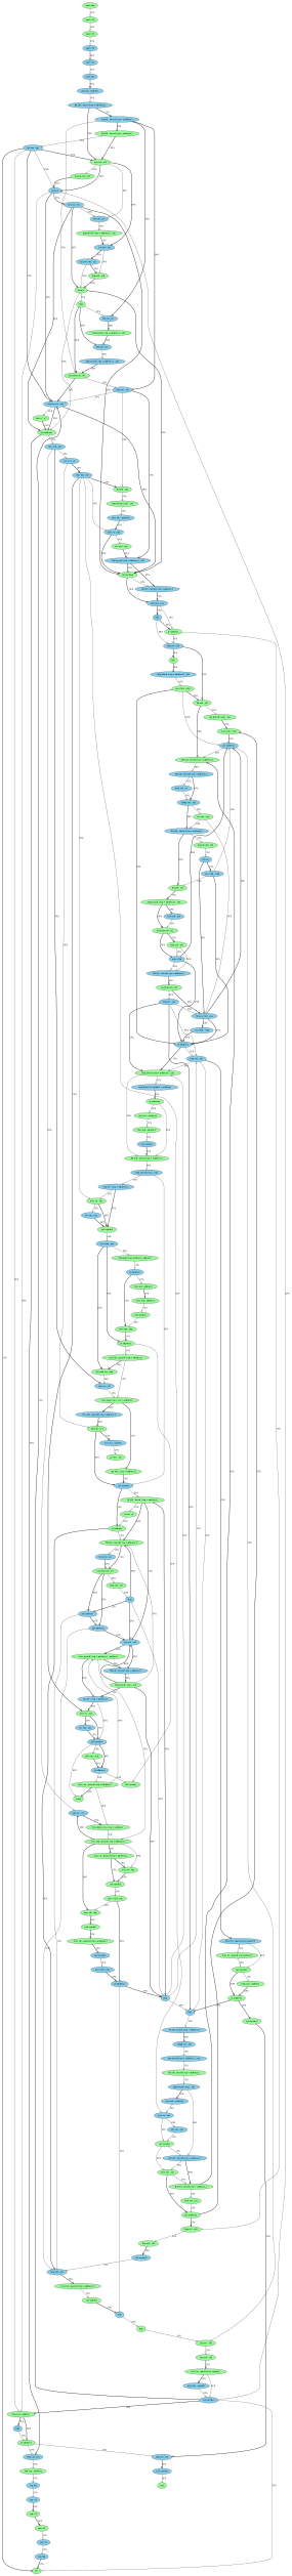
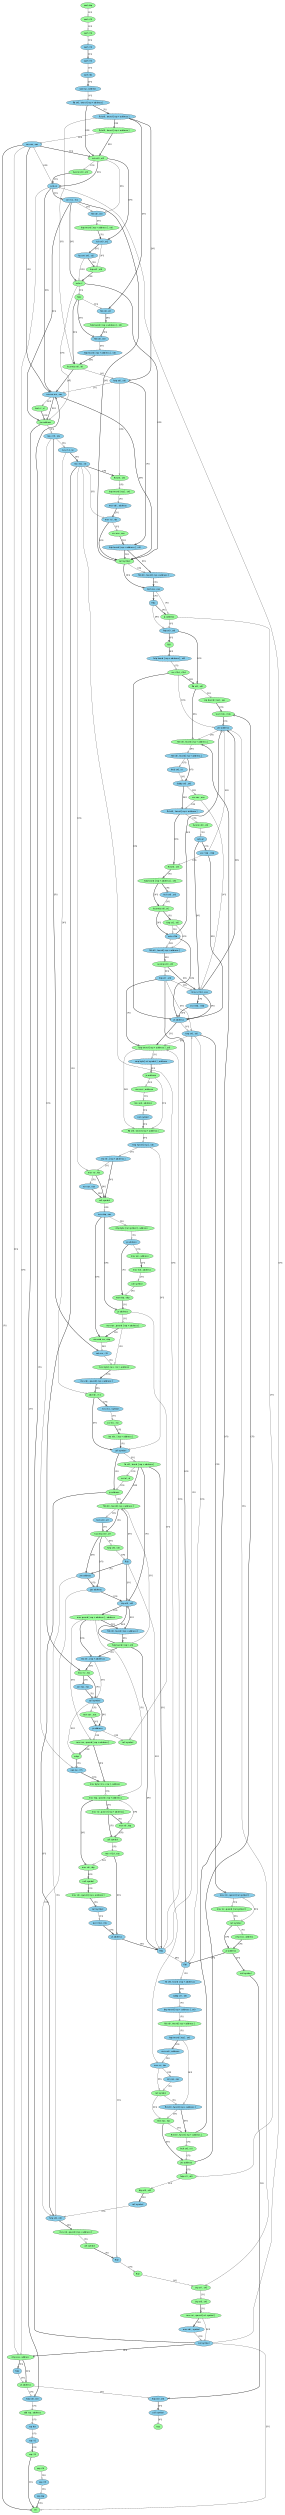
  digraph {
    fontname=Roboto
    node [fillcolor=palegreen fontname=Roboto style=filled]
    edge [arrowhead=onormal fontname=Roboto style=bold]
    n1 [label="push rbp"]
    n2 [label="push r15"]
    n3 [label="push r14"]
    n4 [fillcolor=skyblue label="push r13"]
    n5 [fillcolor=skyblue label="push r12"]
    n6 [fillcolor=skyblue label="push rbx"]
    n7 [fillcolor=skyblue label="sub rsp , address"]
    n8 [fillcolor=skyblue label="fld st0 , tword [ rsp + address ]"]
    n9 [fillcolor=skyblue label="fld st0 , tword [ rsp + address ]"]
    n10 [label="fxch st0 , st2"]
    n11 [label="fld st0 , tword [ rsp + address ]"]
    n12 [fillcolor=skyblue label="fld st0 , st1"]
    n13 [label="fucomip st0 , st1"]
    n14 [fillcolor=skyblue label="fstp st0 , st0"]
    n15 [fillcolor=skyblue label="seta al"]
    n16 [label="fucomi st0 , st2"]
    n17 [fillcolor=skyblue label="fld st0 , st0"]
    n18 [fillcolor=skyblue label="fxch st0 , st2"]
    n19 [fillcolor=skyblue label="xor eax , eax"]
    n20 [label="fstp tword [ rsp + address ] , st0"]
    n21 [fillcolor=skyblue label="cmova ecx , eax"]
    n22 [label="fld st0 , st0"]
    n23 [fillcolor=skyblue label="fstp tword [ rsp + address ] , st0"]
    n24 [label=retn]
    n25 [label="cmp eax , address"]
    n26 [fillcolor=skyblue label="xor ecx , ecx"]
    n27 [label="jne address"]
    n28 [label="call symbol"]
    n29 [label="test cl , cl"]
    n30 [fillcolor=skyblue label=fldz]
    n31 [label="je address"]
    n32 [label="fstp tword [ rsp + address ] , st0"]
    n33 [fillcolor=skyblue label="fucomi st0 , st2"]
    n34 [label="fstp st2 , st0"]
    n35 [label="seta cl"]
    n36 [label=fldz]
    n37 [fillcolor=skyblue label="fstp st0 , st0"]
    n38 [fillcolor=skyblue label="mov r15 , rdx"]
    n39 [fillcolor=skyblue label="fld st0 , tword [ rsp + address ]"]
    n40 [fillcolor=skyblue label="test eax , eax"]
    n41 [fillcolor=skyblue label="fld st0 , st0"]
    n42 [fillcolor=skyblue label="fstp tword [ rsp + address ] , st0"]
    n43 [label="fstp tword [ rsp ] , st0"]
    n44 [label="add rsp , address"]
    n45 [fillcolor=skyblue label="mov r14 , rsi"]
    n46 [fillcolor=skyblue label="sub rcx , r15"]
    n47 [fillcolor=skyblue label="sub rax , r15"]
    n48 [fillcolor=skyblue label="pop rbx"]
    n49 [fillcolor=skyblue label="mov rbx , rdi"]
    n50 [label="add rdi , r14"]
    n51 [label="mov byte [ rax + rcx ] , address"]
    n52 [label="mov byte [ rcx + rax ] , address"]
    n53 [fillcolor=skyblue label="pop r12"]
    n54 [label="pop r13"]
    n55 [label="pop r14"]
    n56 [fillcolor=skyblue label="pop r15"]
    n57 [fillcolor=skyblue label="pop rbp"]
    n58 [fillcolor=skyblue label="mov rsi , rbx"]
    n59 [fillcolor=skyblue label="mov rsi , rbx"]
    n60 [label="mov rsi , rbx"]
    n61 [label="mov rsi , rbx"]
    n62 [fillcolor=skyblue label="call symbol"]
    n63 [fillcolor=skyblue label="mov ecx , symbol"]
    n64 [label="xor eax , eax"]
    n65 [fillcolor=skyblue label="xor eax , eax"]
    n66 [label="call symbol"]
    n67 [label="call symbol"]
    n68 [fillcolor=skyblue label="xor eax , eax"]
    n69 [fillcolor=skyblue label="call symbol"]
    n70 [fillcolor=skyblue label="xor eax , eax"]
    n71 [fillcolor=skyblue label="mov edi , address"]
    n72 [fillcolor=skyblue label=fldz]
    n73 [label="js address"]
    n74 [fillcolor=skyblue label="fstp st0 , st0"]
    n75 [label="fstp st1 , st0"]
    n76 [label=fld1]
    n77 [label="fld st0 , st0"]
    n78 [label="fstp st0 , st0"]
    n79 [fillcolor=skyblue label="call symbol"]
    n80 [fillcolor=skyblue label="fstp tword [ rsp + address ] , st0"]
    n81 [label="nop dword [ rax ] , eax"]
    n82 [label="fld st0 , tword [ rsp + address ]"]
    n83 [fillcolor=skyblue label="fstp st0 , st0"]
    n84 [label="mov rdi , qword [ rsp + address ]"]
    n85 [label="call symbol"]
    n86 [label="xor r13d , r13d"]
    n87 [fillcolor=skyblue label="je address"]
    n88 [fillcolor=skyblue label="jne address"]
    n89 [fillcolor=skyblue label="fstp st0 , st0"]
    n90 [label="fstp tword [ rsp + address ] , st0"]
    n91 [label="fstp st1 , st0"]
    n92 [label="test r13b , r13b"]
    n93 [fillcolor=skyblue label="fld st0 , tword [ rsp + address ]"]
    n94 [fillcolor=skyblue label="fstp st0 , st0"]
    n95 [fillcolor=skyblue label="call symbol"]
    n96 [label=nop]
    n97 [label="fstp st0 , st0"]
    n98 [label="mov rsi , qword [ rel symbol ]"]
    n99 [fillcolor=skyblue label="mov edi , symbol"]
    n100 [fillcolor=skyblue label="call symbol"]
    n101 [fillcolor=skyblue label="fmul st0 , st1"]
    n102 [fillcolor=skyblue label="faddp st3 , st0"]
    n103 [label="xor eax , eax"]
    n104 [fillcolor=skyblue label="fld st0 , tword [ rsp + address ]"]
    n105 [fillcolor=skyblue label="cmova r13d , eax"]
    n106 [label="fucomi st0 , st3"]
    n107 [label="fld st0 , st3"]
    n108 [fillcolor=skyblue label="test r13b , r13b"]
    n109 [fillcolor=skyblue label="seta al"]
    n110 [label="fstp tword [ rsp + address ] , st0"]
    n111 [fillcolor=skyblue label="xor r13d , r13d"]
    n112 [fillcolor=skyblue label="fxch st0 , st3"]
    n113 [label="fucomip st0 , st3"]
    n114 [label="fstp st2 , st0"]
    n115 [fillcolor=skyblue label="seta r13b"]
    n116 [fillcolor=skyblue label="fld st0 , tword [ rsp + address ]"]
    n117 [label="fucomip st0 , st2"]
    n118 [fillcolor=skyblue label="fstp st1 , st0"]
    n119 [fillcolor=skyblue label=fld1]
    n120 [fillcolor=skyblue label="mov rdi , qword [ rel symbol ]"]
    n121 [fillcolor=skyblue label="cmp byte [ rel symbol ] , address"]
    n122 [label="fld st0 , tword [ rsp + address ]"]
    n123 [fillcolor=skyblue label="fld st0 , tword [ rsp + address ]"]
    n124 [label="mov rsi , qword [ rel symbol ]"]
    n125 [label="call symbol"]
    n126 [label="je address"]
    n127 [fillcolor=skyblue label="fstp tword [ rsp ] , st0"]
    n128 [label="cmp eax , address"]
    n129 [label="je address"]
    n130 [label="call symbol"]
    n131 [fillcolor=skyblue label="faddp st1 , st0"]
    n132 [label="mov esi , address"]
    n133 [label="mov edi , address"]
    n134 [fillcolor=skyblue label="lea rdi , [ rsp + address ]"]
    n135 [fillcolor=skyblue label="call symbol"]
    n136 [fillcolor=skyblue label="fstp tword [ rsp + address ] , st0"]
    n137 [label="fld st0 , tword [ rsp + address ]"]
    n138 [fillcolor=skyblue label="fstp tword [ rsp ] , st0"]
    n139 [fillcolor=skyblue label="mov edi , address"]
    n140 [fillcolor=skyblue label="fld st0 , tword [ rsp + address ]"]
    n141 [label="test eax , eax"]
    n142 [label="fld st0 , tword [ rsp + address ]"]
    n143 [label="jns address"]
    n144 [label="fxch st0 , st1"]
    n145 [label="fld st0 , tword [ rsp + address ]"]
    n146 [label="je address"]
    n147 [fillcolor=skyblue label="mov ebp , eax"]
    n148 [label="cmp byte [ rel symbol ] , address"]
    n149 [label="js address"]
    n150 [label="movsxd rcx , ebp"]
    n151 [fillcolor=skyblue label="je address"]
    n152 [label="call symbol"]
    n153 [label="mov rax , qword [ rsp + address ]"]
    n154 [label="test ebp , ebp"]
    n155 [label="mov esi , address"]
    n156 [label="mov edi , address"]
    n157 [label="call symbol"]
    n158 [fillcolor=skyblue label="mov rdi , qword [ rsp + address ]"]
    n159 [label="xor esi , esi"]
    n160 [label="lea rdx , [ rsp + address ]"]
    n161 [label="test al , al"]
    n162 [label="fld st0 , tword [ rsp + address ]"]
    n163 [fillcolor=skyblue label="fstp st0 , st0"]
    n164 [fillcolor=skyblue label=fldz]
    n165 [fillcolor=skyblue label="fxch st0 , st1"]
    n166 [label="fucomip st0 , st1"]
    n167 [label="mov qword [ rsp + address ] , address"]
    n168 [fillcolor=skyblue label="fld st0 , tword [ rsp + address ]"]
    n169 [label="fstp st0 , st0"]
    n170 [fillcolor=skyblue label="jne address"]
    n171 [fillcolor=skyblue label="jpe address"]
    n172 [fillcolor=skyblue label=fldz]
    n173 [label=fldz]
    n174 [fillcolor=skyblue label=fldz]
    n175 [fillcolor=skyblue label="lea rdi , [ rsp + address ]"]
    n176 [label="mov rcx , qword [ rsp + address ]"]
    n177 [label="mov rbp , qword [ rsp + address ]"]
    n178 [label="fstp tword [ rsp ] , st0"]
    n179 [label=cdqe]
    n180 [label="mov rsi , qword [ rsp + address ]"]
    n181 [label="mov rdi , rbp"]
    n182 [label="mov rdi , rbp"]
    n183 [label="test eax , eax"]
    n184 [fillcolor=skyblue label="js address"]
    n185 [label="call symbol"]
    n186 [label="call symbol"]
    n187 [label="mov r12d , eax"]
    n188 [fillcolor=skyblue label="je address"]
    n189 [label="mov rdi , qword [ rsp + address ]"]
    n190 [fillcolor=skyblue label="call symbol"]
    n191 [fillcolor=skyblue label="test r12d , r12d"]
    n1 -> n2 [label=CFG style=solid]
    n2 -> n3 [label=CFG style=solid]
    n3 -> n4 [arrowhead=odot label=CFG style=solid]
    n4 -> n5 [arrowhead=odot label=CFG]
    n5 -> n6 [arrowhead=odot label=CFG style=solid]
    n6 -> n7 [label=CFG]
    n7 -> n8 [arrowhead=odot label=CFG style=solid]
    n8 -> n9 [label=CFG]
    n8 -> n10 [arrowhead=odot label=DFG]
    n9 -> n11 [arrowhead=odot label=CFG]
    n9 -> n12 [label=DFG]
    n9 -> n13 [label=DFG style=solid]
    n9 -> n14 [arrowhead=odot label=DFG]
    n10 -> n15 [arrowhead=odot label=DFG]
    n10 -> n16 [arrowhead=odot label=CFG style=solid]
    n10 -> n17 [label=DFG style=solid]
    n10 -> n18 [label=DFG]
    n11 -> n10 [label=DFG]
    n11 -> n19 [arrowhead=odot label=CFG style=solid]
    n12 -> n20 [label=DFG]
    n13 -> n14 [arrowhead=odot label=CFG style=solid]
    n13 -> n21 [label=DFG]
    n14 -> n21 [arrowhead=odot label=CFG style=solid]
    n14 -> n22 [label=DFG style=solid]
    n14 -> n23 [label=DFG]
    n15 -> n21 [arrowhead=odot label=DFG]
    n15 -> n25 [arrowhead=odot label=DFG style=solid]
    n15 -> n26 [label=CFG]
    n16 -> n15 [label=CFG]
    n17 -> n32 [label=DFG style=solid]
    n18 -> n33 [arrowhead=odot label=DFG]
    n18 -> n34 [arrowhead=odot label=DFG style=solid]
    n19 -> n10 [arrowhead=odot label=CFG]
    n19 -> n15 [arrowhead=odot label=DFG style=solid]
    n19 -> n21 [arrowhead=odot label=DFG]
    n19 -> n24 [arrowhead=odot label=DFG]
    n19 -> n25 [arrowhead=odot label=DFG style=solid]
    n20 -> n41 [arrowhead=odot label=CFG]
    n21 -> n27 [arrowhead=odot label=DFG]
    n21 -> n28 [arrowhead=odot label=DFG]
    n21 -> n29 [label=CFG style=solid]
    n22 -> n43 [label=DFG style=solid]
    n23 -> n28 [arrowhead=odot label=CFG]
    n23 -> n39 [label=DFG]
    n25 -> n30 [label=CFG]
    n25 -> n31 [arrowhead=odot label=DFG]
    n26 -> n17 [label=CFG style=solid]
    n26 -> n27 [label=DFG]
    n26 -> n28 [arrowhead=odot label=DFG]
    n26 -> n35 [label=DFG]
    n27 -> n37 [arrowhead=odot label=CFG]
    n27 -> n38 [label=CFG style=solid]
    n28 -> n39 [arrowhead=odot label=CFG style=solid]
    n28 -> n40 [label=DFG]
    n29 -> n27 [arrowhead=odot label=CFG]
    n30 -> n31 [arrowhead=odot label=CFG style=solid]
    n31 -> n37 [arrowhead=odot label=CFG style=solid]
    n31 -> n94 [arrowhead=odot label=CFG style=solid]
    n32 -> n18 [label=CFG]
    n33 -> n34 [arrowhead=odot label=CFG]
    n33 -> n35 [label=DFG style=solid]
    n34 -> n35 [label=CFG]
    n35 -> n27 [arrowhead=odot label=DFG style=solid]
    n35 -> n28 [arrowhead=odot label=DFG]
    n35 -> n36 [arrowhead=odot label=CFG style=solid]
    n36 -> n12 [arrowhead=odot label=CFG style=solid]
    n36 -> n13 [label=DFG]
    n36 -> n41 [arrowhead=odot label=DFG]
    n37 -> n44 [arrowhead=odot label=CFG style=solid]
    n38 -> n45 [label=CFG style=solid]
    n38 -> n46 [arrowhead=odot label=DFG]
    n38 -> n47 [label=DFG style=solid]
    n39 -> n40 [label=CFG]
    n40 -> n72 [label=CFG]
    n40 -> n73 [label=DFG style=solid]
    n41 -> n42 [arrowhead=odot label=DFG style=solid]
    n42 -> n13 [label=CFG]
    n43 -> n71 [label=CFG style=solid]
    n44 -> n48 [label=CFG style=solid]
    n45 -> n49 [label=CFG]
    n45 -> n50 [arrowhead=odot label=DFG style=solid]
    n46 -> n51 [arrowhead=odot label=DFG style=solid]
    n47 -> n52 [label=DFG]
    n48 -> n53 [arrowhead=odot label=CFG style=solid]
    n49 -> n22 [label=CFG]
    n49 -> n58 [arrowhead=odot label=DFG style=solid]
    n49 -> n59 [arrowhead=odot label=DFG style=solid]
    n49 -> n60 [label=DFG style=solid]
    n49 -> n61 [label=DFG]
    n50 -> n62 [label=DFG]
    n50 -> n63 [label=CFG]
    n51 -> n158 [label=CFG]
    n52 -> n177 [arrowhead=odot label=CFG style=solid]
    n53 -> n54 [label=CFG]
-   n54 -> n55 [label=CFG]
+   n54 -> n24 [label=CFG]
    n55 -> n56 [label=CFG style=solid]
    n56 -> n57 [arrowhead=odot label=CFG style=solid]
    n57 -> n24 [arrowhead=odot label=CFG]
    n58 -> n28 [label=DFG]
    n58 -> n64 [arrowhead=odot label=CFG style=solid]
    n59 -> n65 [label=CFG style=solid]
    n59 -> n66 [label=DFG style=solid]
    n60 -> n67 [label=DFG]
    n60 -> n68 [label=CFG style=solid]
    n61 -> n69 [arrowhead=odot label=DFG]
    n61 -> n70 [arrowhead=odot label=CFG]
    n62 -> n145 [label=DFG style=solid]
    n62 -> n146 [arrowhead=odot label=DFG]
    n63 -> n159 [label=CFG style=solid]
    n64 -> n23 [label=CFG]
    n65 -> n66 [label=CFG style=solid]
    n66 -> n140 [arrowhead=odot label=CFG style=solid]
    n66 -> n141 [arrowhead=odot label=DFG style=solid]
    n67 -> n147 [label=DFG style=solid]
    n68 -> n67 [label=CFG]
    n69 -> n179 [arrowhead=odot label=DFG style=solid]
    n69 -> n183 [label=CFG style=solid]
    n69 -> n184 [label=DFG]
    n70 -> n69 [arrowhead=odot label=CFG]
    n71 -> n58 [arrowhead=odot label=CFG]
    n72 -> n73 [label=CFG]
    n72 -> n74 [label=DFG style=solid]
    n73 -> n74 [label=CFG style=solid]
    n73 -> n75 [arrowhead=odot label=CFG style=solid]
    n74 -> n76 [label=CFG]
    n74 -> n77 [label=DFG]
    n75 -> n78 [arrowhead=odot label=CFG style=solid]
    n76 -> n80 [arrowhead=odot label=DFG]
    n77 -> n81 [arrowhead=odot label=CFG style=solid]
    n77 -> n82 [arrowhead=odot label=DFG]
    n78 -> n79 [label=CFG]
    n79 -> n83 [label=CFG style=solid]
    n80 -> n86 [arrowhead=odot label=CFG style=solid]
    n81 -> n92 [arrowhead=odot label=CFG]
    n82 -> n93 [label=DFG style=solid]
    n83 -> n84 [arrowhead=odot label=CFG]
    n84 -> n85 [label=DFG style=solid]
    n85 -> n172 [label=CFG]
    n86 -> n77 [arrowhead=odot label=CFG]
    n86 -> n87 [arrowhead=odot label=DFG]
    n86 -> n88 [label=DFG style=solid]
    n87 -> n89 [label=CFG style=solid]
    n87 -> n90 [label=CFG]
    n88 -> n82 [arrowhead=odot label=CFG style=solid]
    n88 -> n91 [arrowhead=odot label=CFG style=solid]
    n89 -> n90 [label=DFG style=solid]
    n89 -> n119 [label=DFG style=solid]
    n89 -> n120 [arrowhead=odot label=CFG]
    n90 -> n121 [label=CFG style=solid]
    n90 -> n122 [label=DFG style=solid]
    n91 -> n97 [arrowhead=odot label=CFG style=solid]
    n92 -> n88 [arrowhead=odot label=CFG]
    n93 -> n101 [label=CFG style=solid]
    n93 -> n102 [label=DFG]
    n94 -> n95 [label=CFG]
    n95 -> n96 [arrowhead=odot label=DFG style=solid]
    n97 -> n98 [label=CFG]
    n98 -> n99 [label=CFG]
    n98 -> n100 [arrowhead=odot label=DFG style=solid]
    n99 -> n100 [label=CFG style=solid]
    n100 -> n15 [arrowhead=odot label=DFG style=solid]
    n100 -> n21 [label=DFG]
    n100 -> n24 [label=DFG style=solid]
    n100 -> n25 [arrowhead=odot label=DFG]
    n101 -> n102 [arrowhead=odot label=CFG style=solid]
    n102 -> n103 [label=CFG style=solid]
    n102 -> n104 [arrowhead=odot label=DFG]
    n103 -> n104 [label=CFG style=solid]
    n103 -> n105 [arrowhead=odot label=DFG style=solid]
    n104 -> n106 [arrowhead=odot label=CFG style=solid]
    n104 -> n107 [label=DFG]
    n105 -> n87 [label=DFG]
    n105 -> n88 [label=DFG]
    n105 -> n108 [label=CFG]
    n106 -> n109 [label=CFG style=solid]
    n107 -> n110 [label=DFG]
    n108 -> n87 [label=CFG]
    n109 -> n105 [arrowhead=odot label=DFG]
    n109 -> n111 [label=CFG]
    n110 -> n112 [arrowhead=odot label=CFG]
    n110 -> n113 [label=DFG]
    n111 -> n87 [arrowhead=odot label=DFG]
    n111 -> n88 [arrowhead=odot label=DFG style=solid]
    n111 -> n107 [arrowhead=odot label=CFG style=solid]
    n112 -> n113 [label=CFG style=solid]
    n113 -> n114 [label=DFG]
    n113 -> n115 [arrowhead=odot label=DFG]
    n114 -> n115 [label=CFG style=solid]
    n114 -> n116 [arrowhead=odot label=DFG style=solid]
    n115 -> n87 [label=DFG]
    n115 -> n88 [arrowhead=odot label=DFG]
    n115 -> n116 [label=CFG style=solid]
    n116 -> n117 [label=DFG]
    n117 -> n105 [label=DFG]
    n117 -> n118 [arrowhead=odot label=DFG style=solid]
    n118 -> n89 [label=DFG style=solid]
    n118 -> n90 [arrowhead=odot label=DFG]
    n118 -> n105 [arrowhead=odot label=CFG style=solid]
    n118 -> n119 [arrowhead=odot label=DFG]
    n119 -> n123 [label=DFG style=solid]
    n120 -> n124 [arrowhead=odot label=CFG style=solid]
    n120 -> n125 [arrowhead=odot label=DFG style=solid]
    n121 -> n126 [label=CFG]
    n122 -> n127 [arrowhead=odot label=DFG style=solid]
    n123 -> n131 [arrowhead=odot label=DFG]
    n124 -> n125 [label=DFG style=solid]
    n125 -> n128 [arrowhead=odot label=CFG style=solid]
    n125 -> n129 [label=DFG]
    n126 -> n122 [label=CFG style=solid]
    n126 -> n132 [label=CFG style=solid]
    n127 -> n62 [arrowhead=odot label=DFG style=solid]
    n127 -> n134 [label=CFG style=solid]
    n128 -> n129 [arrowhead=odot label=CFG]
    n129 -> n119 [arrowhead=odot label=CFG]
    n129 -> n130 [arrowhead=odot label=CFG]
    n130 -> n94 [label=CFG]
    n131 -> n136 [arrowhead=odot label=DFG style=solid]
    n132 -> n133 [label=CFG style=solid]
    n133 -> n135 [label=CFG style=solid]
    n134 -> n60 [arrowhead=odot label=CFG style=solid]
    n134 -> n67 [label=DFG]
    n135 -> n122 [label=CFG]
    n136 -> n137 [label=DFG style=solid]
    n137 -> n138 [label=DFG style=solid]
    n138 -> n139 [arrowhead=odot label=CFG]
    n138 -> n140 [label=DFG style=solid]
    n139 -> n59 [label=CFG style=solid]
    n140 -> n141 [label=CFG style=solid]
    n140 -> n142 [label=DFG]
    n141 -> n142 [label=CFG style=solid]
    n141 -> n143 [label=DFG]
    n142 -> n82 [arrowhead=odot label=DFG]
    n142 -> n144 [arrowhead=odot label=CFG style=solid]
    n143 -> n75 [label=CFG]
    n143 -> n92 [arrowhead=odot label=CFG]
    n144 -> n143 [arrowhead=odot label=CFG style=solid]
    n145 -> n161 [arrowhead=odot label=CFG style=solid]
    n145 -> n162 [arrowhead=odot label=DFG]
    n145 -> n163 [arrowhead=odot label=DFG]
    n145 -> n164 [label=DFG]
    n146 -> n83 [arrowhead=odot label=CFG]
    n146 -> n162 [label=CFG style=solid]
    n147 -> n148 [label=CFG style=solid]
    n147 -> n149 [arrowhead=odot label=DFG]
    n147 -> n150 [label=DFG]
    n148 -> n151 [label=CFG style=solid]
    n149 -> n152 [label=CFG style=solid]
    n149 -> n153 [label=CFG style=solid]
    n150 -> n46 [arrowhead=odot label=DFG style=solid]
    n151 -> n154 [label=CFG]
    n151 -> n155 [arrowhead=odot label=CFG style=solid]
    n153 -> n51 [label=DFG style=solid]
    n153 -> n150 [label=CFG]
    n154 -> n149 [arrowhead=odot label=CFG]
    n155 -> n156 [label=CFG]
    n156 -> n157 [label=CFG style=solid]
    n157 -> n154 [arrowhead=odot label=CFG style=solid]
    n158 -> n50 [arrowhead=odot label=DFG]
-   n51 -> n160 [arrowhead=odot label=CFG]
+   n159 -> n160 [arrowhead=odot label=CFG]
    n160 -> n62 [label=DFG]
    n161 -> n146 [arrowhead=odot label=CFG style=solid]
    n162 -> n165 [label=CFG style=solid]
    n162 -> n166 [arrowhead=odot label=DFG]
    n163 -> n167 [label=CFG]
    n163 -> n168 [arrowhead=odot label=DFG]
    n164 -> n89 [label=DFG style=solid]
    n164 -> n90 [label=DFG style=solid]
    n164 -> n119 [label=DFG style=solid]
    n165 -> n166 [arrowhead=odot label=CFG]
    n166 -> n169 [arrowhead=odot label=DFG style=solid]
    n166 -> n170 [label=DFG]
    n166 -> n171 [arrowhead=odot label=DFG]
    n167 -> n168 [arrowhead=odot label=CFG]
    n167 -> n175 [arrowhead=odot label=DFG]
-   n176 -> n167 [label=DFG style=solid]
+   n167 -> n176 [label=DFG style=solid]
    n167 -> n177 [label=DFG style=solid]
    n168 -> n178 [label=DFG]
    n169 -> n174 [arrowhead=odot label=DFG style=solid]
    n170 -> n83 [arrowhead=odot label=CFG style=solid]
    n170 -> n171 [arrowhead=odot label=CFG]
    n171 -> n83 [arrowhead=odot label=CFG style=solid]
    n171 -> n163 [label=CFG]
    n172 -> n173 [label=CFG style=solid]
    n173 -> n91 [label=CFG style=solid]
    n174 -> n162 [arrowhead=odot label=DFG]
    n174 -> n163 [label=DFG]
    n174 -> n164 [label=DFG style=solid]
    n174 -> n170 [arrowhead=odot label=CFG]
    n175 -> n61 [label=CFG]
    n175 -> n69 [label=DFG style=solid]
-   n176 -> n52 [arrowhead=odot label=DFG style=solid]
+   n176 -> n52 [arrowhead=odot label=DFG]
    n176 -> n179 [arrowhead=odot label=CFG]
    n177 -> n180 [arrowhead=odot label=CFG]
    n177 -> n181 [label=DFG style=solid]
    n177 -> n182 [arrowhead=odot label=DFG]
    n178 -> n162 [arrowhead=odot label=DFG style=solid]
    n178 -> n163 [arrowhead=odot label=DFG]
    n178 -> n164 [arrowhead=odot label=DFG]
    n178 -> n175 [label=CFG]
-   n177 -> n47 [arrowhead=odot label=DFG]
+   n179 -> n47 [arrowhead=odot label=DFG]
    n180 -> n181 [arrowhead=odot label=CFG]
    n180 -> n185 [arrowhead=odot label=DFG]
    n181 -> n185 [arrowhead=odot label=DFG]
    n182 -> n186 [label=DFG]
    n183 -> n184 [arrowhead=odot label=CFG]
    n184 -> n152 [arrowhead=odot label=CFG style=solid]
    n184 -> n176 [arrowhead=odot label=CFG style=solid]
    n185 -> n187 [label=DFG style=solid]
    n186 -> n189 [label=CFG]
    n187 -> n182 [label=CFG style=solid]
    n187 -> n188 [arrowhead=odot label=DFG]
    n188 -> n164 [label=CFG]
    n188 -> n172 [arrowhead=odot label=CFG style=solid]
    n189 -> n190 [arrowhead=odot label=DFG]
    n190 -> n191 [label=CFG style=solid]
    n191 -> n188 [label=CFG]
  }
